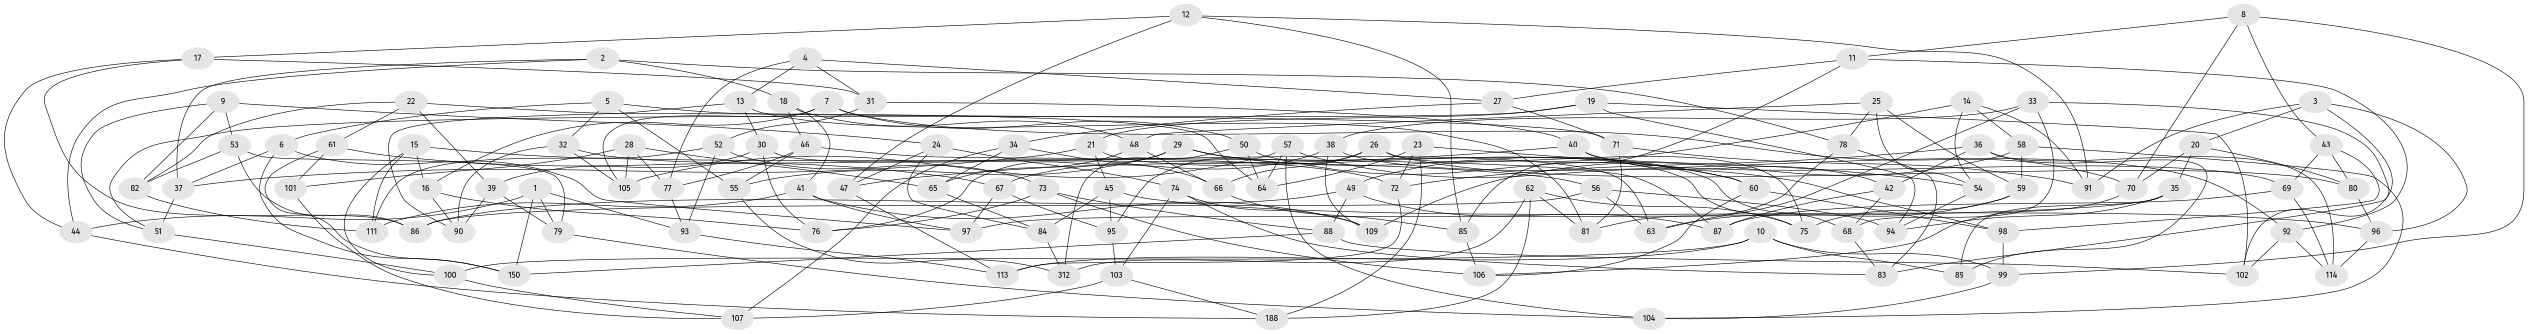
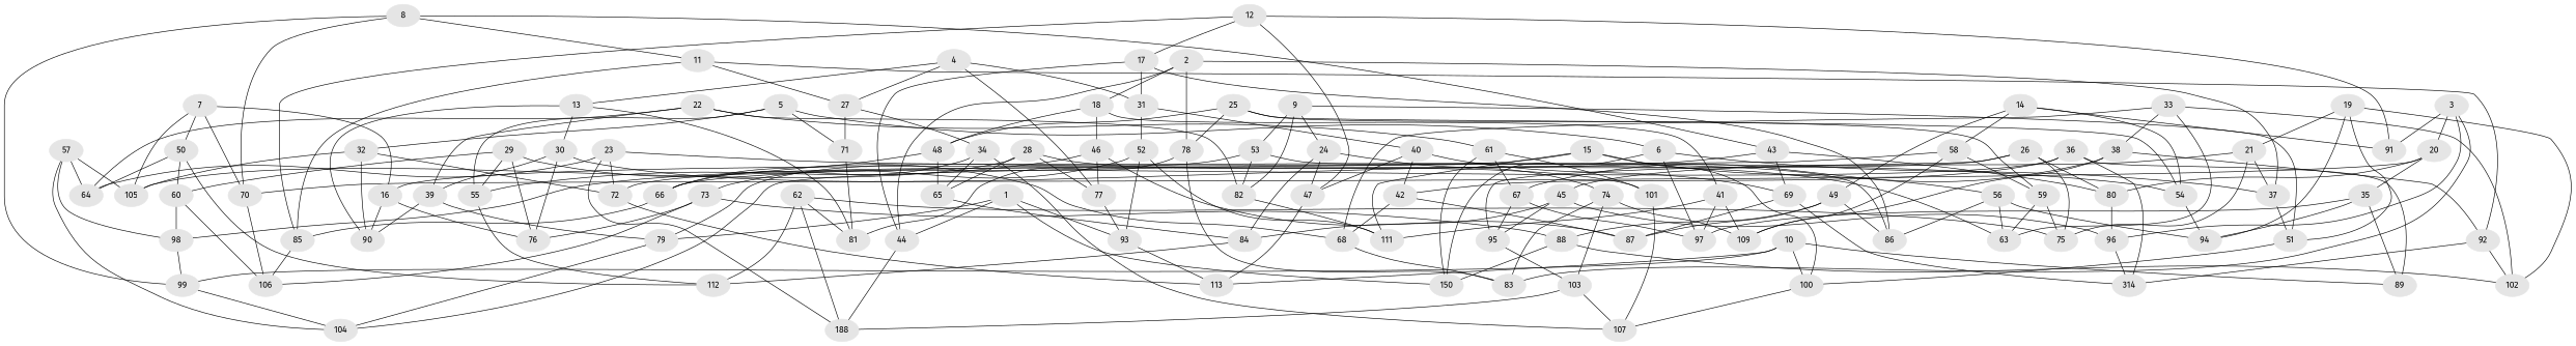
  graph {
    fontname="Fira Sans"
    node [color=gray90 fontname="Fira Sans" style=filled]
    edge [fontname="Fira Sans"]
    1
    44
    79
    93
    n5 [label=150]
    n6 [label=188]
    104
    113
    2
    18
    37
    78
    41
    46
    48
    51
    83
    81
    3
    20
    91
    96
    70
    35
    80
-   114
+   114 [label=314]
    4
    13
    27
    31
    77
    30
    90
    71
    34
    40
    52
    5
    6
    32
    55
    97
    105
    72
-   112 [label=312]
+   112
    7
    16
    50
    76
    64
    60
    106
    8
    11
    43
    99
    85
    92
    69
    98
    9
    24
    53
    82
    47
    74
    84
    100
    86
    111
    10
    89
    107
    102
    12
    17
    39
    63
    14
    49
    54
    58
    87
    88
    94
    59
    109
    15
    56
    66
    65
    19
    21
    45
    75
    95
    22
    61
    101
    67
    23
    103
    25
    26
    28
    29
    68
    42
    73
    33
    38
    36
    57
    62
    1 -- 44
    1 -- 79
    1 -- 93
    1 -- n5
    44 -- n6
    79 -- 104
    93 -- 113
    2 -- 44
    2 -- 18
    2 -- 37
    2 -- 78
    18 -- 41
    18 -- 46
    18 -- 48
    37 -- 51
    78 -- 83
    78 -- 81
    41 -- 97
    41 -- 111
    41 -- 109
    46 -- 77
    46 -- 55
    46 -- 87
    48 -- 66
    48 -- 65
    51 -- 100
    3 -- 83
    3 -- 20
    3 -- 91
    3 -- 96
    20 -- 70
    20 -- 35
    20 -- 80
    96 -- 114
    70 -- 106
    35 -- 97
    35 -- 89
    35 -- 94
    80 -- 96
    4 -- 13
    4 -- 27
    4 -- 31
    4 -- 77
    13 -- 81
    13 -- 30
    13 -- 90
    27 -- 71
    27 -- 34
    31 -- 40
    31 -- 52
    77 -- 93
    30 -- 76
    30 -- 39
    30 -- 63
    71 -- 81
-   71 -- 91
    34 -- 107
    34 -- 66
    34 -- 65
    40 -- 69
    40 -- 47
    40 -- 42
    52 -- 93
    52 -- 111
    52 -- 73
    5 -- 71
    5 -- 6
    5 -- 32
    5 -- 55
    6 -- n5
    6 -- 37
    6 -- 97
    32 -- 90
    32 -- 105
    32 -- 72
    55 -- 112
    72 -- 113
    7 -- 70
    7 -- 105
    7 -- 16
    7 -- 50
    16 -- 90
    16 -- 76
    50 -- 112
    50 -- 64
    50 -- 60
    60 -- 106
    60 -- 98
    8 -- 70
    8 -- 11
    8 -- 43
    8 -- 99
    11 -- 27
    11 -- 85
    11 -- 92
    43 -- 80
    43 -- 69
    43 -- 98
    99 -- 104
    85 -- 106
    92 -- 114
    92 -- 102
    69 -- 114
    69 -- 87
    98 -- 99
    9 -- 51
    9 -- 24
    9 -- 53
    9 -- 82
    24 -- 47
    24 -- 74
    24 -- 84
    53 -- 79
    53 -- 82
    53 -- 86
    82 -- 111
    47 -- 113
    74 -- 83
    74 -- 109
    74 -- 103
    84 -- 112
    100 -- 107
    10 -- 113
    10 -- 99
    10 -- 100
    10 -- 89
    12 -- 91
    12 -- 85
    12 -- 47
    12 -- 17
    17 -- 44
    17 -- 31
    17 -- 86
    39 -- 79
    39 -- 90
    14 -- 91
    14 -- 49
    14 -- 54
    14 -- 58
    49 -- 86
    49 -- 87
    49 -- 88
    54 -- 94
    58 -- 104
    58 -- 59
    58 -- 109
    88 -- n5
    88 -- 102
    59 -- 63
    59 -- 75
    15 -- 16
    15 -- 100
    15 -- 111
    15 -- 56
    56 -- 86
    56 -- 63
    56 -- 94
    66 -- 85
    65 -- 84
    19 -- 51
    19 -- 102
    19 -- 94
    19 -- 21
    21 -- 37
    21 -- 45
    21 -- 75
    45 -- 96
    45 -- 84
    45 -- 95
    95 -- 103
    22 -- 64
    22 -- 82
    22 -- 39
    22 -- 61
    61 -- n5
    61 -- 101
    61 -- 67
    101 -- 107
    67 -- 97
    67 -- 95
    23 -- n6
    23 -- 72
    23 -- 64
    23 -- 54
    103 -- n6
    103 -- 107
    25 -- 78
    25 -- 48
    25 -- 54
    25 -- 59
    26 -- 80
    26 -- 66
    26 -- 75
    26 -- 95
    28 -- 77
    28 -- 105
    28 -- 65
    28 -- 101
    29 -- 55
    29 -- 76
    29 -- 60
    29 -- 68
    68 -- 83
    42 -- 87
    42 -- 68
    73 -- 76
    73 -- 106
    73 -- 88
    33 -- 102
    33 -- 63
    33 -- 68
    33 -- 38
    38 -- 92
    38 -- 109
    38 -- 67
    36 -- 114
    36 -- 72
    36 -- 89
    36 -- 42
    57 -- 104
    57 -- 105
    57 -- 64
    57 -- 98
    62 -- n6
    62 -- 81
    62 -- 112
    62 -- 75
  }
